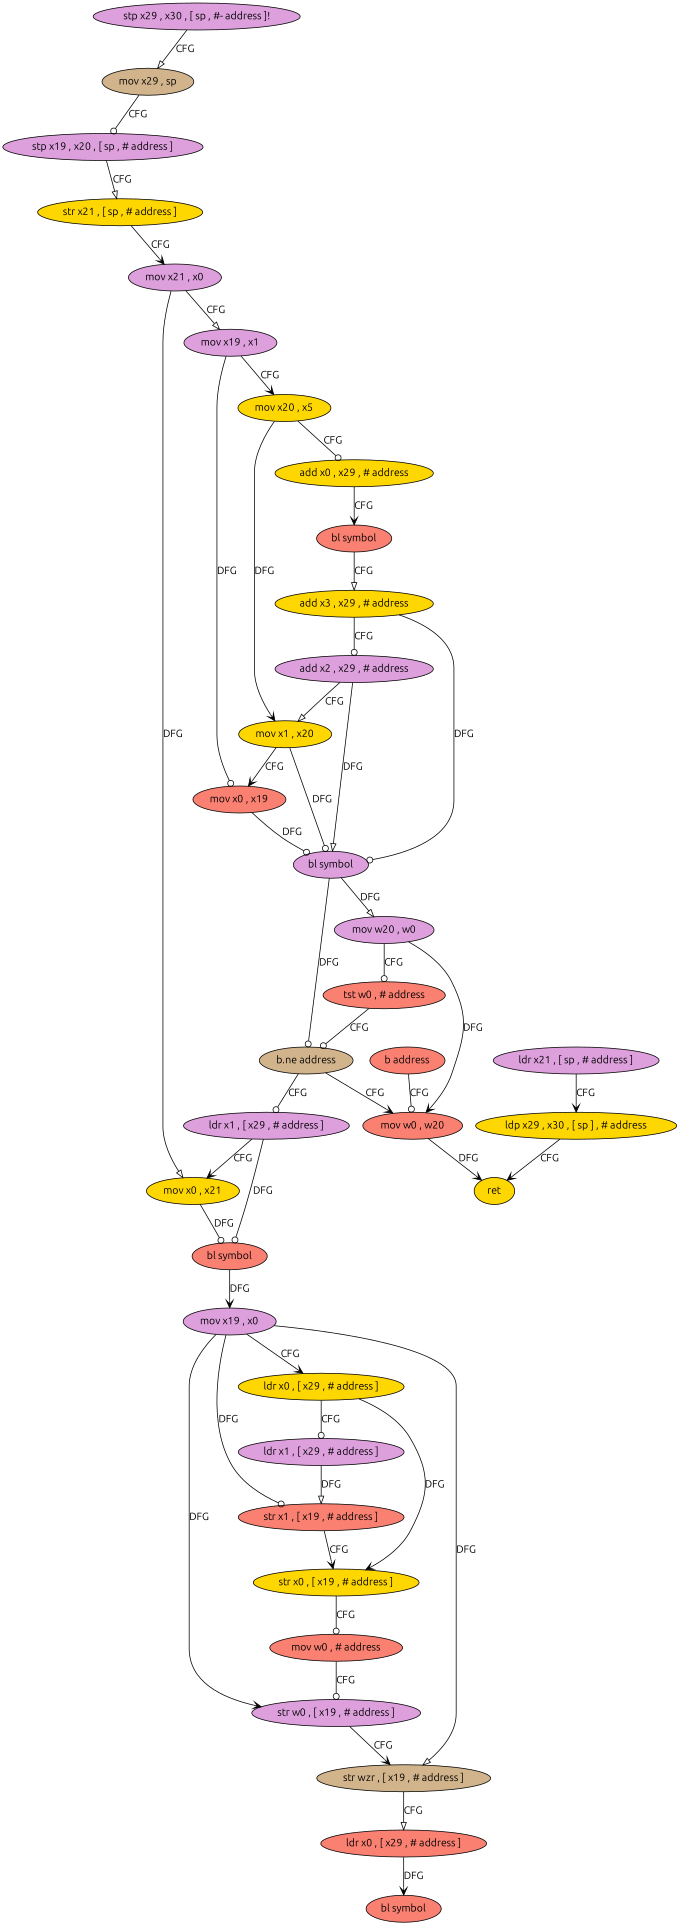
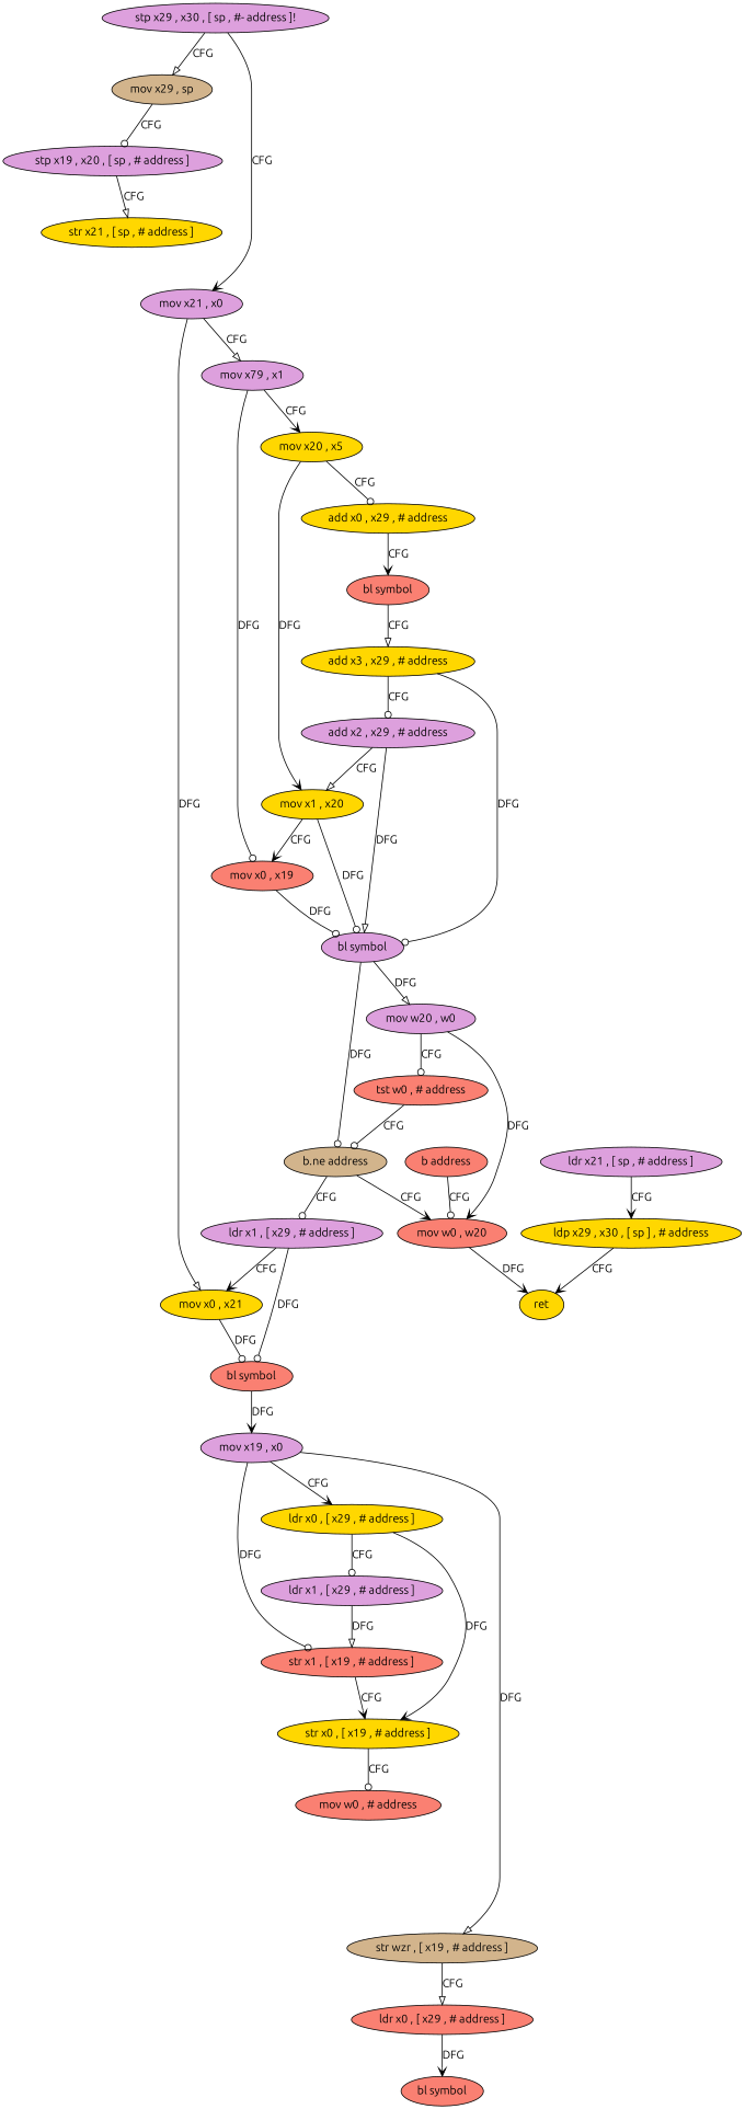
  digraph {
    fontname=Ubuntu
    node [fillcolor=plum fontname=Ubuntu style=filled]
    edge [arrowhead=odot fontname=Ubuntu]
    n1 [label="stp x29 , x30 , [ sp , #- address ]!"]
    n2 [fillcolor=tan label="mov x29 , sp"]
    n3 [label="stp x19 , x20 , [ sp , # address ]"]
    n4 [fillcolor=gold label="str x21 , [ sp , # address ]"]
    n5 [label="mov x21 , x0"]
-   n6 [label="mov x19 , x1"]
+   n6 [label="mov x79 , x1"]
    n7 [fillcolor=gold label="mov x0 , x21"]
    n8 [fillcolor=gold label="mov x20 , x5"]
    n9 [fillcolor=salmon label="mov x0 , x19"]
    n10 [fillcolor=salmon label="bl symbol"]
    n11 [fillcolor=gold label="add x0 , x29 , # address"]
    n12 [fillcolor=gold label="mov x1 , x20"]
    n13 [label="bl symbol"]
    n14 [fillcolor=salmon label="bl symbol"]
    n15 [fillcolor=gold label="add x3 , x29 , # address"]
    n16 [label="add x2 , x29 , # address"]
    n17 [label="mov w20 , w0"]
    n18 [fillcolor=tan label="b.ne address"]
    n19 [fillcolor=salmon label="tst w0 , # address"]
    n20 [fillcolor=salmon label="mov w0 , w20"]
    n21 [label="ldr x1 , [ x29 , # address ]"]
    n22 [fillcolor=gold label=ret]
    n23 [label="mov x19 , x0"]
    n24 [fillcolor=gold label="ldr x0 , [ x29 , # address ]"]
    n25 [fillcolor=salmon label="str x1 , [ x19 , # address ]"]
-   n26 [label="str w0 , [ x19 , # address ]"]
    n27 [fillcolor=tan label="str wzr , [ x19 , # address ]"]
    n28 [fillcolor=gold label="str x0 , [ x19 , # address ]"]
    n29 [label="ldr x1 , [ x29 , # address ]"]
    n30 [fillcolor=salmon label="mov w0 , # address"]
    n31 [fillcolor=salmon label="ldr x0 , [ x29 , # address ]"]
    n32 [fillcolor=salmon label="bl symbol"]
    n33 [fillcolor=salmon label="b address"]
    n34 [label="ldr x21 , [ sp , # address ]"]
    n35 [fillcolor=gold label="ldp x29 , x30 , [ sp ] , # address"]
    n1 -> n2 [arrowhead=onormal label=CFG]
    n2 -> n3 [label=CFG]
    n3 -> n4 [arrowhead=onormal label=CFG]
-   n4 -> n5 [arrowhead=vee label=CFG]
+   n1 -> n5 [arrowhead=vee label=CFG]
    n5 -> n6 [arrowhead=onormal label=CFG]
    n5 -> n7 [arrowhead=onormal label=DFG]
    n6 -> n8 [arrowhead=vee label=CFG]
    n6 -> n9 [label=DFG]
    n7 -> n10 [label=DFG]
    n8 -> n11 [label=CFG]
    n8 -> n12 [arrowhead=vee label=DFG]
    n9 -> n13 [label=DFG]
    n10 -> n23 [arrowhead=vee label=DFG]
    n11 -> n14 [arrowhead=vee label=CFG]
    n12 -> n9 [arrowhead=vee label=CFG]
    n12 -> n13 [label=DFG]
    n13 -> n17 [arrowhead=onormal label=DFG]
    n13 -> n18 [label=DFG]
    n14 -> n15 [arrowhead=onormal label=CFG]
    n15 -> n13 [label=DFG]
    n15 -> n16 [label=CFG]
    n16 -> n12 [arrowhead=onormal label=CFG]
    n16 -> n13 [arrowhead=onormal label=DFG]
    n17 -> n19 [label=CFG]
    n17 -> n20 [arrowhead=vee label=DFG]
    n18 -> n20 [arrowhead=vee label=CFG]
    n18 -> n21 [label=CFG]
    n19 -> n18 [label=CFG]
    n20 -> n22 [arrowhead=vee label=DFG]
    n21 -> n7 [arrowhead=vee label=CFG]
    n21 -> n10 [label=DFG]
    n23 -> n24 [arrowhead=vee label=CFG]
    n23 -> n25 [label=DFG]
-   n23 -> n26 [arrowhead=vee label=DFG]
    n23 -> n27 [arrowhead=onormal label=DFG]
    n24 -> n28 [arrowhead=vee label=DFG]
    n24 -> n29 [label=CFG]
    n25 -> n28 [arrowhead=vee label=CFG]
-   n26 -> n27 [arrowhead=vee label=CFG]
    n27 -> n31 [arrowhead=onormal label=CFG]
    n28 -> n30 [label=CFG]
    n29 -> n25 [arrowhead=onormal label=DFG]
-   n30 -> n26 [label=CFG]
    n31 -> n32 [arrowhead=vee label=DFG]
    n33 -> n20 [label=CFG]
    n34 -> n35 [arrowhead=vee label=CFG]
    n35 -> n22 [arrowhead=vee label=CFG]
  }
